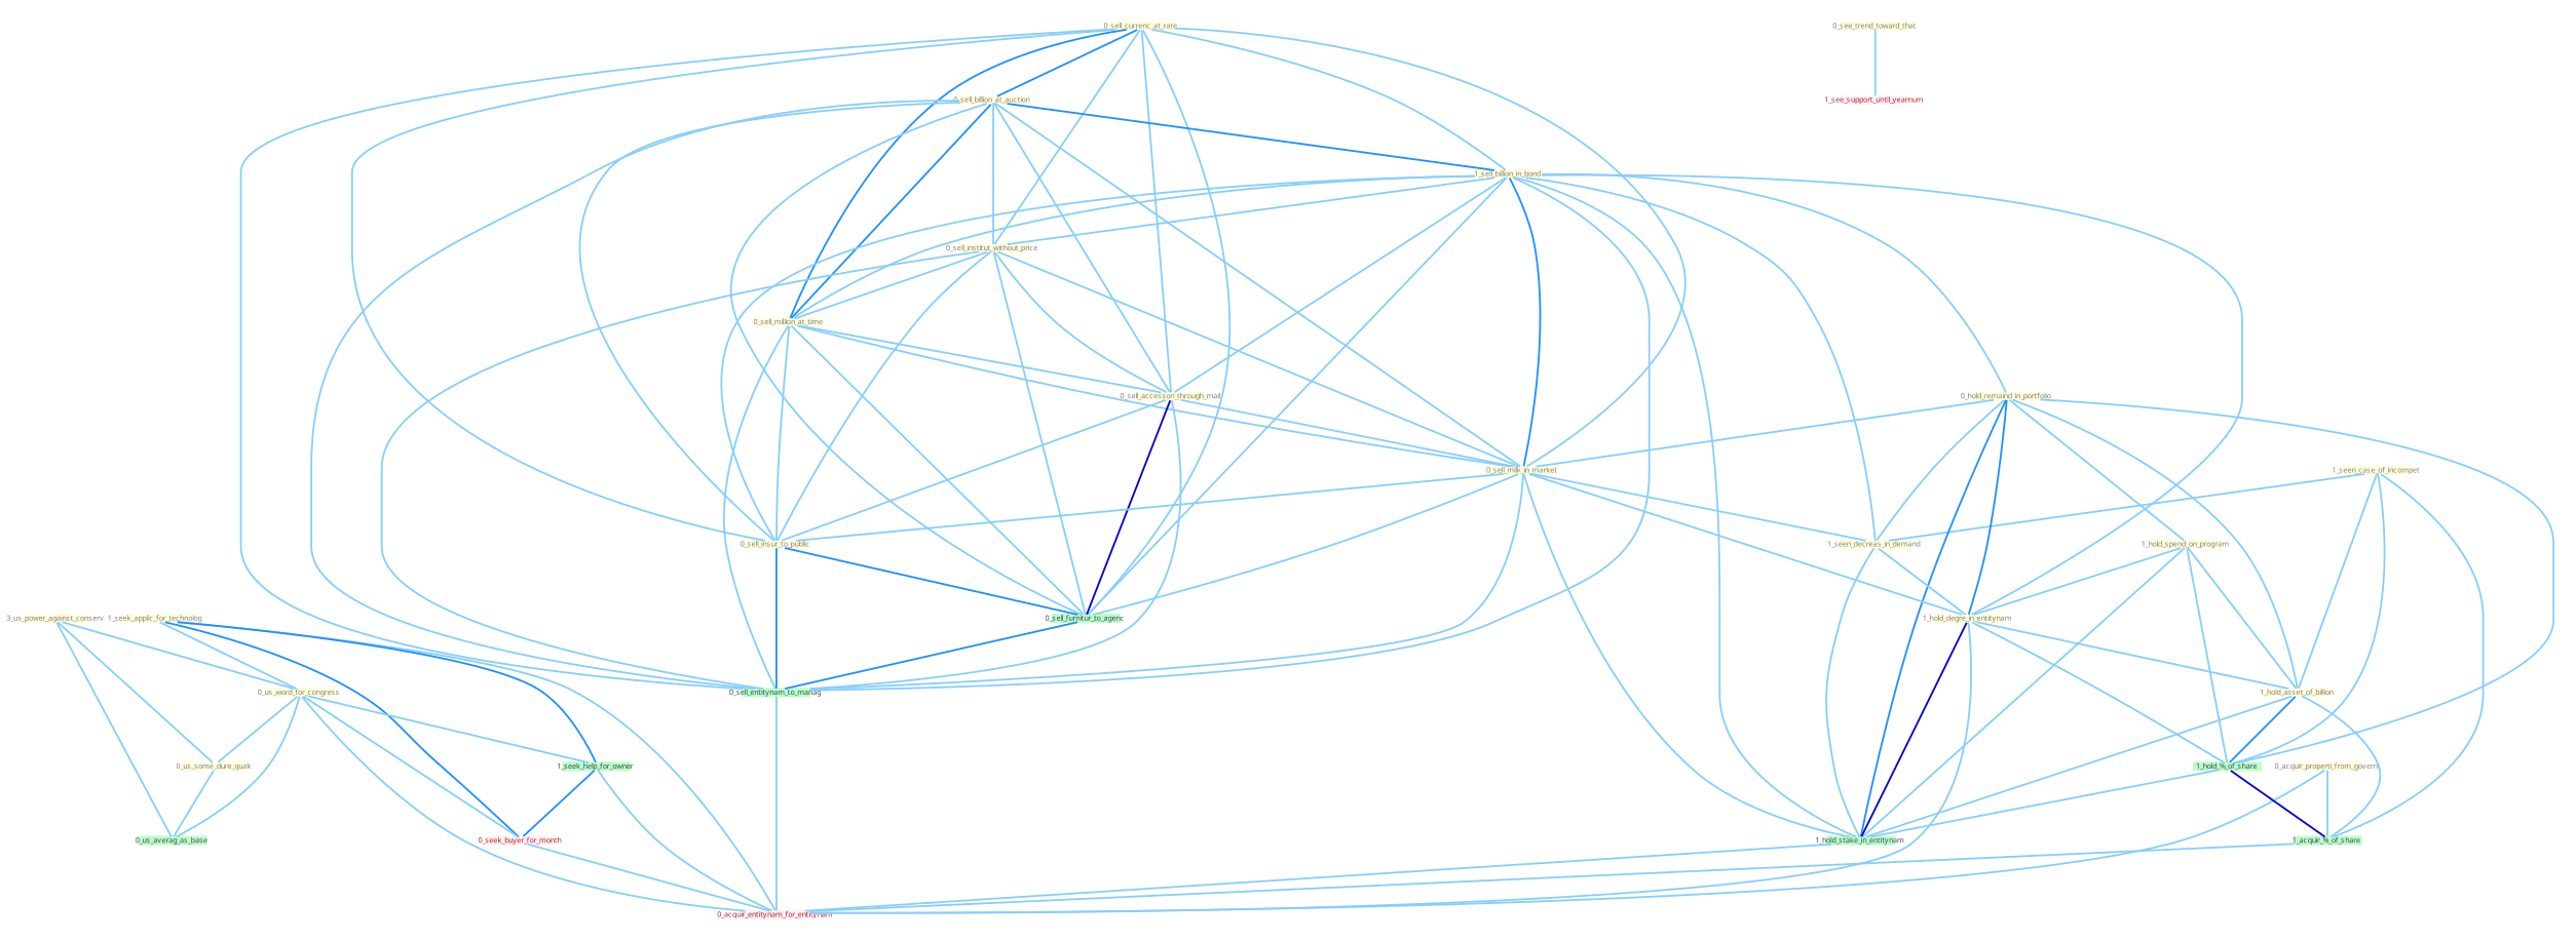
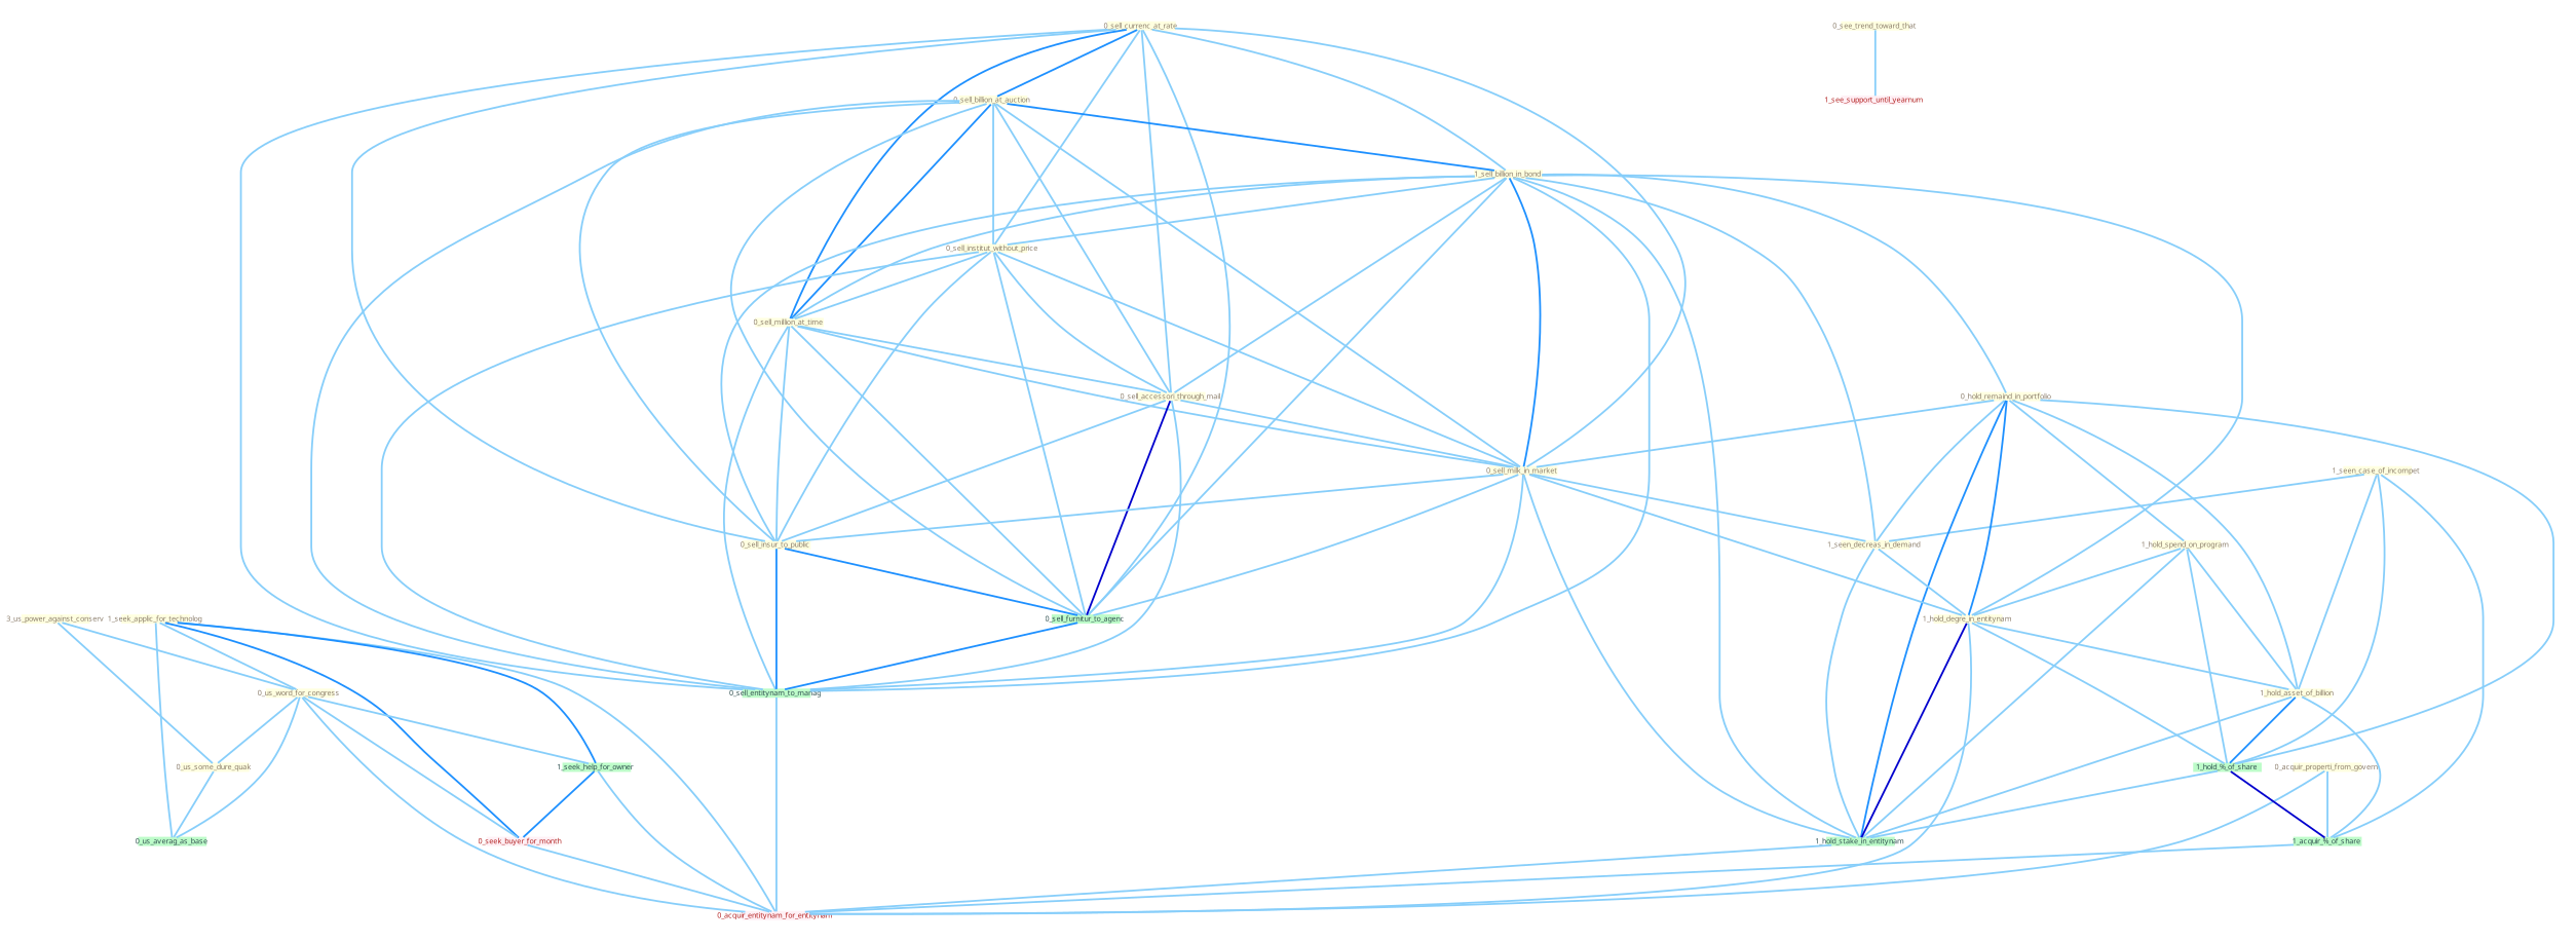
  graph {
    fontname="Noto Sans"
    node [color="#ffffe0" fixedsize=true fontcolor="#8b7d6b" fontname="Noto Sans" fontsize=4 shape=polygon style=filled]
    edge [color="#87cefa" fontname="Noto Sans" w=1]
    n1 [height=.06 label="3_us_power_against_conserv" width=.5]
    "0_sell_currenc_at_rate " [height=.06 width=.5]
    "0_sell_billion_at_auction " [height=.06 width=.5]
    "1_seek_applic_for_technolog " [height=.06 width=.5]
    "1_sell_billion_in_bond " [height=.06 width=.5]
    "0_us_word_for_congress " [height=.06 width=.5]
    "1_seen_case_of_incompet " [height=.06 width=.5]
    "0_sell_institut_without_price " [height=.06 width=.5]
    "0_sell_million_at_time " [height=.06 width=.5]
    "0_hold_remaind_in_portfolio " [height=.06 width=.5]
    "0_sell_accessori_through_mail " [height=.06 width=.5]
    "1_hold_spend_on_program " [height=.06 width=.5]
    "0_sell_milk_in_market " [height=.06 width=.5]
    "0_acquir_properti_from_govern " [height=.06 width=.5]
    "1_seen_decreas_in_demand " [height=.06 width=.5]
    "1_hold_degre_in_entitynam " [height=.06 width=.5]
    "0_sell_insur_to_public " [height=.06 width=.5]
    "0_us_some_dure_quak " [height=.06 width=.5]
    "0_see_trend_toward_that " [height=.06 width=.5]
    "1_hold_asset_of_billion " [height=.06 width=.5]
    "0_seek_buyer_for_month " [color="#fff0f5" fontcolor="#b22222" height=.06 width=.5]
    "1_see_support_until_yearnum " [color="#fff0f5" fontcolor="#b22222" height=.06 width=.5]
    "0_acquir_entitynam_for_entitynam " [color="#fff0f5" fontcolor="#b22222" height=.06 width=.5]
    "0_us_averag_as_base " [color="#BDFCC9" fontcolor="#2f4f4f" height=.06 width=.5]
    "0_sell_furnitur_to_agenc " [color="#BDFCC9" fontcolor="#2f4f4f" height=.06 width=.5]
    "0_sell_entitynam_to_manag " [color="#BDFCC9" fontcolor="#2f4f4f" height=.06 width=.5]
    "1_seek_help_for_owner " [color="#BDFCC9" fontcolor="#2f4f4f" height=.06 width=.5]
    "1_hold_stake_in_entitynam " [color="#BDFCC9" fontcolor="#2f4f4f" height=.06 width=.5]
    "1_hold_%_of_share " [color="#BDFCC9" fontcolor="#2f4f4f" height=.06 width=.5]
    "1_acquir_%_of_share " [color="#BDFCC9" fontcolor="#2f4f4f" height=.06 width=.5]
    subgraph sub_1 {
      n1
      "0_sell_currenc_at_rate "
      "0_sell_billion_at_auction "
      "1_seek_applic_for_technolog "
      "1_sell_billion_in_bond "
      "0_us_word_for_congress "
      "1_seen_case_of_incompet "
      "0_sell_institut_without_price "
      "0_sell_million_at_time "
      "0_hold_remaind_in_portfolio "
      "0_sell_accessori_through_mail "
      "1_hold_spend_on_program "
      "0_sell_milk_in_market "
      "0_acquir_properti_from_govern "
      "1_seen_decreas_in_demand "
      "1_hold_degre_in_entitynam "
      "0_sell_insur_to_public "
      "0_us_some_dure_quak "
      "0_see_trend_toward_that "
      "1_hold_asset_of_billion "
    }
    subgraph sub_2 {
      "0_seek_buyer_for_month "
      "1_see_support_until_yearnum "
      "0_acquir_entitynam_for_entitynam "
    }
    n1 -- "0_us_word_for_congress "
    n1 -- "0_us_some_dure_quak "
-   n1 -- "0_us_averag_as_base "
+   "1_seek_applic_for_technolog " -- "0_us_averag_as_base "
    "0_sell_currenc_at_rate " -- "0_sell_billion_at_auction " [color="#1e90ff" w=2]
    "0_sell_currenc_at_rate " -- "1_sell_billion_in_bond "
    "0_sell_currenc_at_rate " -- "0_sell_institut_without_price "
    "0_sell_currenc_at_rate " -- "0_sell_million_at_time " [color="#1e90ff" w=2]
    "0_sell_currenc_at_rate " -- "0_sell_accessori_through_mail "
    "0_sell_currenc_at_rate " -- "0_sell_milk_in_market "
    "0_sell_currenc_at_rate " -- "0_sell_insur_to_public "
    "0_sell_currenc_at_rate " -- "0_sell_furnitur_to_agenc "
    "0_sell_currenc_at_rate " -- "0_sell_entitynam_to_manag "
    "0_sell_billion_at_auction " -- "1_sell_billion_in_bond " [color="#1e90ff" w=2]
    "0_sell_billion_at_auction " -- "0_sell_institut_without_price "
    "0_sell_billion_at_auction " -- "0_sell_million_at_time " [color="#1e90ff" w=2]
    "0_sell_billion_at_auction " -- "0_sell_accessori_through_mail "
    "0_sell_billion_at_auction " -- "0_sell_milk_in_market "
    "0_sell_billion_at_auction " -- "0_sell_insur_to_public "
    "0_sell_billion_at_auction " -- "0_sell_furnitur_to_agenc "
    "0_sell_billion_at_auction " -- "0_sell_entitynam_to_manag "
    "1_seek_applic_for_technolog " -- "0_us_word_for_congress "
    "1_seek_applic_for_technolog " -- "0_seek_buyer_for_month " [color="#1e90ff" w=2]
    "1_seek_applic_for_technolog " -- "0_acquir_entitynam_for_entitynam "
    "1_seek_applic_for_technolog " -- "1_seek_help_for_owner " [color="#1e90ff" w=2]
    "1_sell_billion_in_bond " -- "0_sell_institut_without_price "
    "1_sell_billion_in_bond " -- "0_sell_million_at_time "
    "1_sell_billion_in_bond " -- "0_hold_remaind_in_portfolio "
    "1_sell_billion_in_bond " -- "0_sell_accessori_through_mail "
    "1_sell_billion_in_bond " -- "0_sell_milk_in_market " [color="#1e90ff" w=2]
    "1_sell_billion_in_bond " -- "1_seen_decreas_in_demand "
    "1_sell_billion_in_bond " -- "1_hold_degre_in_entitynam "
    "1_sell_billion_in_bond " -- "0_sell_insur_to_public "
    "1_sell_billion_in_bond " -- "0_sell_furnitur_to_agenc "
    "1_sell_billion_in_bond " -- "0_sell_entitynam_to_manag "
    "1_sell_billion_in_bond " -- "1_hold_stake_in_entitynam "
    "0_us_word_for_congress " -- "0_us_some_dure_quak "
    "0_us_word_for_congress " -- "0_seek_buyer_for_month "
    "0_us_word_for_congress " -- "0_acquir_entitynam_for_entitynam "
    "0_us_word_for_congress " -- "0_us_averag_as_base "
    "0_us_word_for_congress " -- "1_seek_help_for_owner "
    "1_seen_case_of_incompet " -- "1_seen_decreas_in_demand "
    "1_seen_case_of_incompet " -- "1_hold_asset_of_billion "
    "1_seen_case_of_incompet " -- "1_hold_%_of_share "
    "1_seen_case_of_incompet " -- "1_acquir_%_of_share "
    "0_sell_institut_without_price " -- "0_sell_million_at_time "
    "0_sell_institut_without_price " -- "0_sell_accessori_through_mail "
    "0_sell_institut_without_price " -- "0_sell_milk_in_market "
    "0_sell_institut_without_price " -- "0_sell_insur_to_public "
    "0_sell_institut_without_price " -- "0_sell_furnitur_to_agenc "
    "0_sell_institut_without_price " -- "0_sell_entitynam_to_manag "
    "0_sell_million_at_time " -- "0_sell_accessori_through_mail "
    "0_sell_million_at_time " -- "0_sell_milk_in_market "
    "0_sell_million_at_time " -- "0_sell_insur_to_public "
    "0_sell_million_at_time " -- "0_sell_furnitur_to_agenc "
    "0_sell_million_at_time " -- "0_sell_entitynam_to_manag "
    "0_hold_remaind_in_portfolio " -- "1_hold_spend_on_program "
    "0_hold_remaind_in_portfolio " -- "0_sell_milk_in_market "
    "0_hold_remaind_in_portfolio " -- "1_seen_decreas_in_demand "
    "0_hold_remaind_in_portfolio " -- "1_hold_degre_in_entitynam " [color="#1e90ff" w=2]
    "0_hold_remaind_in_portfolio " -- "1_hold_asset_of_billion "
    "0_hold_remaind_in_portfolio " -- "1_hold_stake_in_entitynam " [color="#1e90ff" w=2]
    "0_hold_remaind_in_portfolio " -- "1_hold_%_of_share "
    "0_sell_accessori_through_mail " -- "0_sell_milk_in_market "
    "0_sell_accessori_through_mail " -- "0_sell_insur_to_public "
    "0_sell_accessori_through_mail " -- "0_sell_furnitur_to_agenc " [color="#0000cd"]
    "0_sell_accessori_through_mail " -- "0_sell_entitynam_to_manag "
    "1_hold_spend_on_program " -- "1_hold_degre_in_entitynam "
    "1_hold_spend_on_program " -- "1_hold_asset_of_billion "
    "1_hold_spend_on_program " -- "1_hold_stake_in_entitynam "
    "1_hold_spend_on_program " -- "1_hold_%_of_share "
    "0_sell_milk_in_market " -- "1_seen_decreas_in_demand "
    "0_sell_milk_in_market " -- "1_hold_degre_in_entitynam "
    "0_sell_milk_in_market " -- "0_sell_insur_to_public "
    "0_sell_milk_in_market " -- "0_sell_furnitur_to_agenc "
    "0_sell_milk_in_market " -- "0_sell_entitynam_to_manag "
    "0_sell_milk_in_market " -- "1_hold_stake_in_entitynam "
    "0_acquir_properti_from_govern " -- "0_acquir_entitynam_for_entitynam "
    "0_acquir_properti_from_govern " -- "1_acquir_%_of_share "
    "1_seen_decreas_in_demand " -- "1_hold_degre_in_entitynam "
    "1_seen_decreas_in_demand " -- "1_hold_stake_in_entitynam "
    "1_hold_degre_in_entitynam " -- "1_hold_asset_of_billion "
    "1_hold_degre_in_entitynam " -- "0_acquir_entitynam_for_entitynam "
    "1_hold_degre_in_entitynam " -- "1_hold_stake_in_entitynam " [color="#0000cd" w=3]
    "1_hold_degre_in_entitynam " -- "1_hold_%_of_share "
    "0_sell_insur_to_public " -- "0_sell_furnitur_to_agenc " [color="#1e90ff" w=2]
    "0_sell_insur_to_public " -- "0_sell_entitynam_to_manag " [color="#1e90ff" w=2]
    "0_us_some_dure_quak " -- "0_us_averag_as_base "
    "0_see_trend_toward_that " -- "1_see_support_until_yearnum "
    "1_hold_asset_of_billion " -- "1_hold_stake_in_entitynam "
    "1_hold_asset_of_billion " -- "1_hold_%_of_share " [color="#1e90ff" w=2]
    "1_hold_asset_of_billion " -- "1_acquir_%_of_share "
    "0_seek_buyer_for_month " -- "0_acquir_entitynam_for_entitynam "
    "0_sell_furnitur_to_agenc " -- "0_sell_entitynam_to_manag " [color="#1e90ff" w=2]
    "0_sell_entitynam_to_manag " -- "0_acquir_entitynam_for_entitynam "
    "1_seek_help_for_owner " -- "0_seek_buyer_for_month " [color="#1e90ff" w=2]
    "1_seek_help_for_owner " -- "0_acquir_entitynam_for_entitynam "
    "1_hold_stake_in_entitynam " -- "0_acquir_entitynam_for_entitynam "
    "1_hold_%_of_share " -- "1_hold_stake_in_entitynam "
    "1_hold_%_of_share " -- "1_acquir_%_of_share " [color="#0000cd" w=3]
    "1_acquir_%_of_share " -- "0_acquir_entitynam_for_entitynam "
  }
